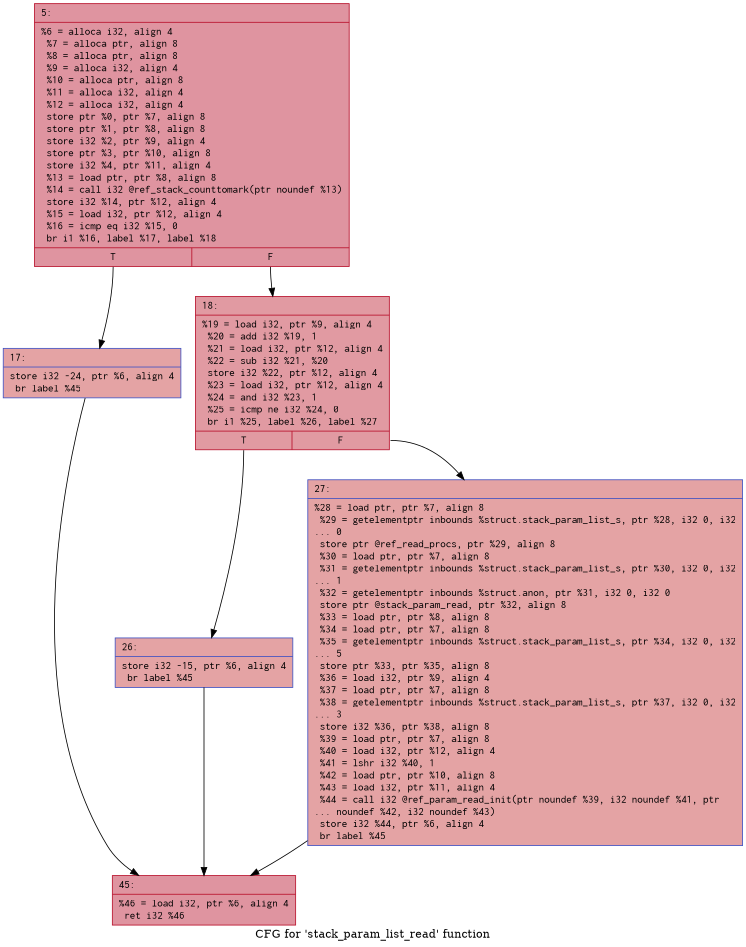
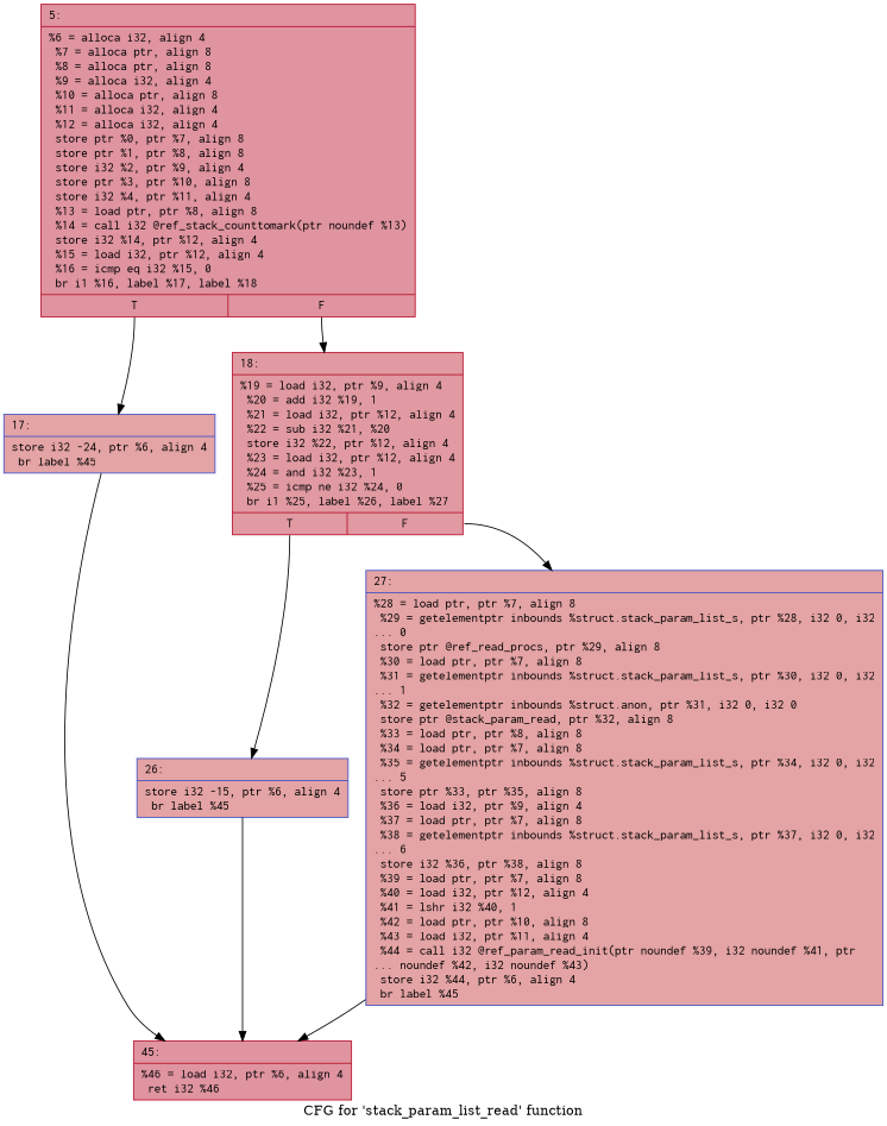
  digraph {
    label="CFG for 'stack_param_list_read' function"
    node [color="#b70d28ff" fillcolor="#c32e3170" fontname=Courier shape=record style=filled]
    n1 [fillcolor="#b70d2870" label="{5:\l|  %6 = alloca i32, align 4\l  %7 = alloca ptr, align 8\l  %8 = alloca ptr, align 8\l  %9 = alloca i32, align 4\l  %10 = alloca ptr, align 8\l  %11 = alloca i32, align 4\l  %12 = alloca i32, align 4\l  store ptr %0, ptr %7, align 8\l  store ptr %1, ptr %8, align 8\l  store i32 %2, ptr %9, align 4\l  store ptr %3, ptr %10, align 8\l  store i32 %4, ptr %11, align 4\l  %13 = load ptr, ptr %8, align 8\l  %14 = call i32 @ref_stack_counttomark(ptr noundef %13)\l  store i32 %14, ptr %12, align 4\l  %15 = load i32, ptr %12, align 4\l  %16 = icmp eq i32 %15, 0\l  br i1 %16, label %17, label %18\l|{<s0>T|<s1>F}}"]
    n2 [color="#3d50c3ff" label="{17:\l|  store i32 -24, ptr %6, align 4\l  br label %45\l}"]
    n3 [fillcolor="#bb1b2c70" label="{18:\l|  %19 = load i32, ptr %9, align 4\l  %20 = add i32 %19, 1\l  %21 = load i32, ptr %12, align 4\l  %22 = sub i32 %21, %20\l  store i32 %22, ptr %12, align 4\l  %23 = load i32, ptr %12, align 4\l  %24 = and i32 %23, 1\l  %25 = icmp ne i32 %24, 0\l  br i1 %25, label %26, label %27\l|{<s0>T|<s1>F}}"]
    n4 [fillcolor="#b70d2870" label="{45:\l|  %46 = load i32, ptr %6, align 4\l  ret i32 %46\l}"]
    n5 [color="#3d50c3ff" label="{26:\l|  store i32 -15, ptr %6, align 4\l  br label %45\l}"]
-   n6 [color="#3d50c3ff" label="{27:\l|  %28 = load ptr, ptr %7, align 8\l  %29 = getelementptr inbounds %struct.stack_param_list_s, ptr %28, i32 0, i32\l... 0\l  store ptr @ref_read_procs, ptr %29, align 8\l  %30 = load ptr, ptr %7, align 8\l  %31 = getelementptr inbounds %struct.stack_param_list_s, ptr %30, i32 0, i32\l... 1\l  %32 = getelementptr inbounds %struct.anon, ptr %31, i32 0, i32 0\l  store ptr @stack_param_read, ptr %32, align 8\l  %33 = load ptr, ptr %8, align 8\l  %34 = load ptr, ptr %7, align 8\l  %35 = getelementptr inbounds %struct.stack_param_list_s, ptr %34, i32 0, i32\l... 5\l  store ptr %33, ptr %35, align 8\l  %36 = load i32, ptr %9, align 4\l  %37 = load ptr, ptr %7, align 8\l  %38 = getelementptr inbounds %struct.stack_param_list_s, ptr %37, i32 0, i32\l... 3\l  store i32 %36, ptr %38, align 8\l  %39 = load ptr, ptr %7, align 8\l  %40 = load i32, ptr %12, align 4\l  %41 = lshr i32 %40, 1\l  %42 = load ptr, ptr %10, align 8\l  %43 = load i32, ptr %11, align 4\l  %44 = call i32 @ref_param_read_init(ptr noundef %39, i32 noundef %41, ptr\l... noundef %42, i32 noundef %43)\l  store i32 %44, ptr %6, align 4\l  br label %45\l}"]
+   n6 [color="#3d50c3ff" label="{27:\l|  %28 = load ptr, ptr %7, align 8\l  %29 = getelementptr inbounds %struct.stack_param_list_s, ptr %28, i32 0, i32\l... 0\l  store ptr @ref_read_procs, ptr %29, align 8\l  %30 = load ptr, ptr %7, align 8\l  %31 = getelementptr inbounds %struct.stack_param_list_s, ptr %30, i32 0, i32\l... 1\l  %32 = getelementptr inbounds %struct.anon, ptr %31, i32 0, i32 0\l  store ptr @stack_param_read, ptr %32, align 8\l  %33 = load ptr, ptr %8, align 8\l  %34 = load ptr, ptr %7, align 8\l  %35 = getelementptr inbounds %struct.stack_param_list_s, ptr %34, i32 0, i32\l... 5\l  store ptr %33, ptr %35, align 8\l  %36 = load i32, ptr %9, align 4\l  %37 = load ptr, ptr %7, align 8\l  %38 = getelementptr inbounds %struct.stack_param_list_s, ptr %37, i32 0, i32\l... 6\l  store i32 %36, ptr %38, align 8\l  %39 = load ptr, ptr %7, align 8\l  %40 = load i32, ptr %12, align 4\l  %41 = lshr i32 %40, 1\l  %42 = load ptr, ptr %10, align 8\l  %43 = load i32, ptr %11, align 4\l  %44 = call i32 @ref_param_read_init(ptr noundef %39, i32 noundef %41, ptr\l... noundef %42, i32 noundef %43)\l  store i32 %44, ptr %6, align 4\l  br label %45\l}"]
    n1 -> n2 [tailport=s0]
    n1 -> n3 [tailport=s1]
    n2 -> n4
    n3 -> n5 [tailport=s0]
    n3 -> n6 [tailport=s1]
    n5 -> n4
    n6 -> n4
  }
